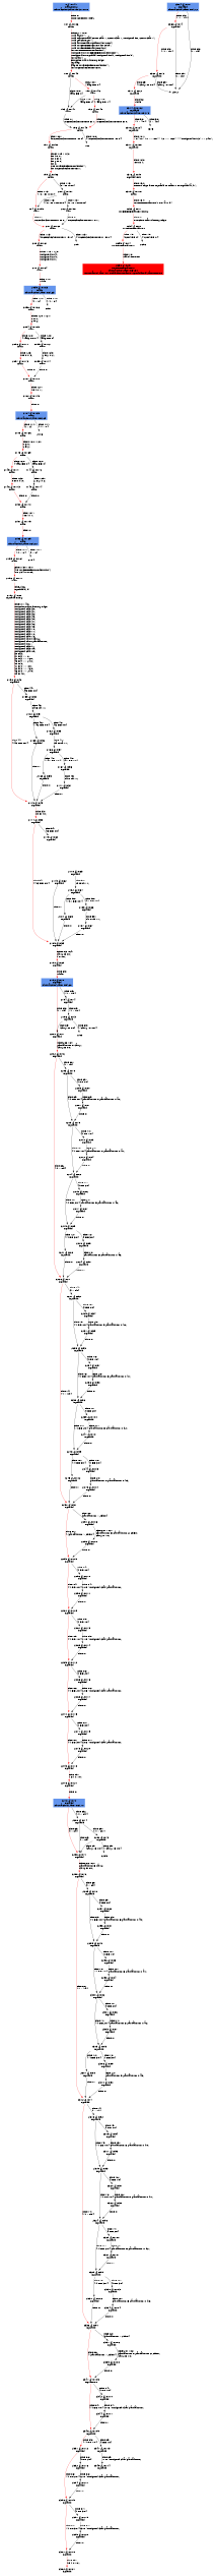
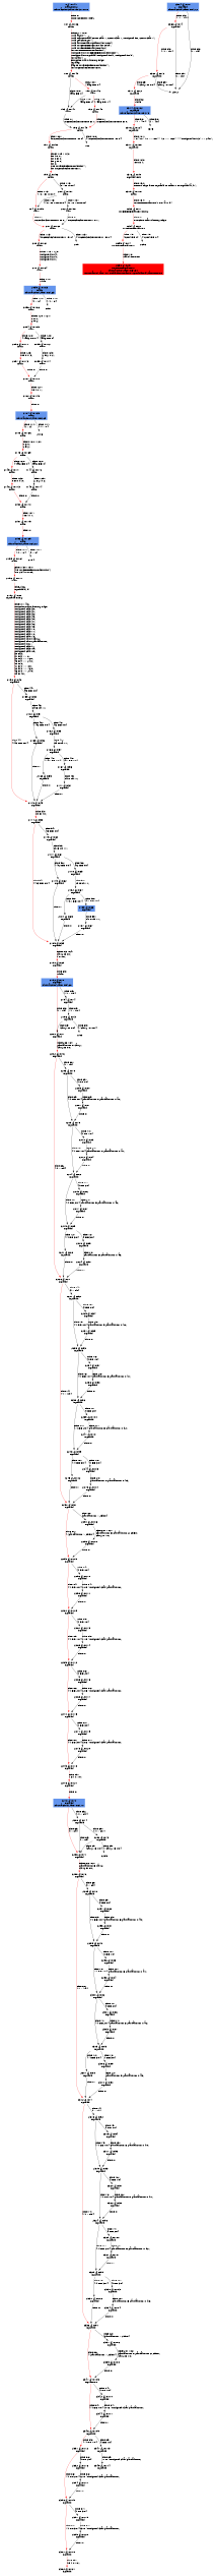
  digraph {
    node [color=white shape=box style=filled]
    n1 [fillcolor=cornflowerblue label="0 @ N141\nmain entry\nAbstractionState: ABS0: true\n"]
    n2 [label="187 @ N186\nmain\n"]
    n3 [label="188 @ N145\nmain\n"]
    n4 [label="193 @ N147\nmain\n"]
    n5 [label="190 @ N146\nmain\n"]
    n6 [label="196 @ N149\nmain\n"]
    n7 [label="192 @ N148\nmain\n"]
    n8 [label="197 @ N150\nmain\n"]
    198
    n10 [label="199 @ N156\nmain\n"]
    n11 [label="204 @ N159\nmain\n"]
    n12 [label="200 @ N157\nmain\n"]
    n13 [label="207 @ N160\nmain\n"]
    n14 [label="202 @ N158\nmain\n"]
    n15 [label="208 @ N161\nmain\n"]
    209
    n17 [label="210 @ N164\nmain\n"]
    n18 [fillcolor=cornflowerblue label="2055 @ N165\nmain\nAbstractionState: ABS63\n"]
    n19 [label="2056 @ N166\nmain\n"]
    2057
    n21 [label="2094 @ N169\nmain\n"]
    n22 [label="2096 @ N171\nmain\n"]
    n23 [label="2095 @ N172\nmain\n"]
    n24 [label="2097 @ N173\nmain\n"]
    n25 [label="2099 @ N174\nmain\n"]
    n26 [label="2101 @ N170\nmain\n"]
    n27 [label="2102 @ N175\nmain\n"]
    n28 [fillcolor=cornflowerblue label="2104 @ N165\nmain\nAbstractionState: ABS65\n"]
    n29 [label="2105 @ N166\nmain\n"]
    2106
    n31 [label="2143 @ N169\nmain\n"]
    n32 [label="2145 @ N171\nmain\n"]
    n33 [label="2144 @ N172\nmain\n"]
    n34 [label="2146 @ N173\nmain\n"]
    n35 [label="2148 @ N174\nmain\n"]
    n36 [label="2150 @ N170\nmain\n"]
    n37 [label="2151 @ N175\nmain\n"]
    n38 [fillcolor=cornflowerblue label="2153 @ N165\nmain\nAbstractionState: ABS67\n"]
    n39 [label="2155 @ N167\nmain\n"]
    2154
    n41 [label="2156 @ N177\nmain\n"]
    n42 [label="2157 @ N20\nmp_add entry\n"]
    n43 [label="2158 @ N48\nmp_add\n"]
    n44 [label="2173 @ N49\nmp_add\n"]
    n45 [label="2159 @ N50\nmp_add\n"]
    n46 [label="2174 @ N58\nmp_add\n"]
    n47 [label="2161 @ N51\nmp_add\n"]
    n48 [label="2189 @ N59\nmp_add\n"]
    n49 [label="2175 @ N60\nmp_add\n"]
    n50 [label="2190 @ N69\nmp_add\n"]
+   n51 [label="2177 @ N61\nmp_add\n"]
    n52 [fillcolor=cornflowerblue label="2192 @ N70\nmp_add\nAbstractionState: ABS68\n"]
    n53 [label="2200 @ N71\nmp_add\n"]
    n54 [label="2194 @ N74\nmp_add\n"]
    n55 [label="2202 @ N76\nmp_add\n"]
    n56 [label="2196 @ N73\nmp_add\n"]
    n57 [label="2226 @ N77\nmp_add\n"]
    n58 [label="2203 @ N78\nmp_add\n"]
    n59 [label="2250 @ N91\nmp_add\n"]
    n60 [label="2227 @ N92\nmp_add\n"]
    n61 [label="2209 @ N79\nmp_add\n"]
    n62 [label="2205 @ N80\nmp_add\n"]
    n63 [label="2255 @ N105\nmp_add\n"]
    n64 [label="2251 @ N106\nmp_add\n"]
    n65 [label="2233 @ N93\nmp_add\n"]
    n66 [label="2229 @ N94\nmp_add\n"]
    n67 [label="2260 @ N109\nmp_add\n"]
    n68 [label="2256 @ N110\nmp_add\n"]
    n69 [label="2253 @ N108\nmp_add\n"]
    n70 [label="2265 @ N112\nmp_add\n"]
    n71 [label="2261 @ N113\nmp_add\n"]
    n72 [label="2258 @ N111\nmp_add\n"]
    n73 [label="2270 @ N115\nmp_add\n"]
    n74 [label="2266 @ N116\nmp_add\n"]
    n75 [label="2263 @ N114\nmp_add\n"]
    n76 [label="2275 @ N118\nmp_add\n"]
    n77 [label="2271 @ N119\nmp_add\n"]
    n78 [label="2268 @ N117\nmp_add\n"]
    n79 [label="2276 @ N121\nmp_add\n"]
    n80 [label="2273 @ N120\nmp_add\n"]
    n81 [fillcolor=cornflowerblue label="2278 @ N70\nmp_add\nAbstractionState: ABS70\n"]
    n82 [label="2286 @ N71\nmp_add\n"]
    n83 [label="2280 @ N74\nmp_add\n"]
    n84 [label="2288 @ N76\nmp_add\n"]
    n85 [label="2282 @ N73\nmp_add\n"]
    n86 [label="2312 @ N77\nmp_add\n"]
    n87 [label="2289 @ N78\nmp_add\n"]
    n88 [label="2336 @ N91\nmp_add\n"]
    n89 [label="2313 @ N92\nmp_add\n"]
    n90 [label="2295 @ N79\nmp_add\n"]
    n91 [label="2291 @ N80\nmp_add\n"]
    n92 [label="2341 @ N105\nmp_assert\n"]
    n93 [label="2337 @ N106\nmp_add\n"]
    n94 [label="2319 @ N93\nmp_add\n"]
    n95 [label="2315 @ N94\nmp_add\n"]
    n96 [label="2346 @ N109\nmp_add\n"]
    n97 [label="2342 @ N110\nmp_add\n"]
    n98 [label="2339 @ N108\nmp_add\n"]
    n99 [label="2351 @ N112\nmp_add\n"]
    n100 [label="2347 @ N113\nmp_add\n"]
    n101 [label="2344 @ N111\nmp_add\n"]
    n102 [label="2356 @ N115\nmp_add\n"]
    n103 [label="2352 @ N116\nmp_add\n"]
    n104 [label="2349 @ N114\nmp_add\n"]
    n105 [label="2361 @ N118\nmp_add\n"]
    n106 [label="2357 @ N119\nmp_add\n"]
    n107 [label="2354 @ N117\nmp_add\n"]
    n108 [label="2362 @ N121\nmp_add\n"]
    n109 [label="2359 @ N120\nmp_add\n"]
    n110 [fillcolor=cornflowerblue label="2364 @ N70\nmp_add\nAbstractionState: ABS72\n"]
    n111 [label="2366 @ N74\nmp_add\n"]
    2372
    n113 [label="2368 @ N73\nmp_add\n"]
    n114 [label="2371 @ N72\nmp_add\n"]
    n115 [fillcolor=cornflowerblue label="2374 @ N122\nmp_add\nAbstractionState: ABS73\n"]
    n116 [label="2376 @ N124\nmp_add\n"]
    2375
    n118 [label="2377 @ N138\nmp_add\n"]
    n119 [label="2378 @ N19\nmp_add exit\n"]
    n120 [label="2379 @ N178\nmain\n"]
    n121 [label="2653 @ N11\n__VERIFIER_assert entry\n"]
    n122 [label="2654 @ N12\n__VERIFIER_assert\n"]
    n123 [label="2655 @ N14\n__VERIFIER_assert\n"]
    2656
    n125 [fillcolor=red label="2658 @ N15\n__VERIFIER_assert\nAbstractionState: ABS80\n AutomatonState: ErrorLabelAutomaton: _predefinedState_ERROR\n"]
    n126 [label="2324 @ N96\nmp_add\n"]
    n127 [label="2320 @ N97\nmp_add\n"]
    n128 [label="2317 @ N95\nmp_add\n"]
    n129 [label="2329 @ N99\nmp_add\n"]
    n130 [label="2325 @ N100\nmp_add\n"]
    n131 [label="2322 @ N98\nmp_add\n"]
    n132 [label="2331 @ N102\nmp_add\n"]
    n133 [label="2330 @ N103\nmp_add\n"]
    n134 [label="2327 @ N101\nmp_add\n"]
    n135 [label="2334 @ N104\nmp_add\n"]
    n136 [label="2300 @ N82\nmp_add\n"]
    n137 [label="2296 @ N83\nmp_add\n"]
    n138 [label="2293 @ N81\nmp_add\n"]
    n139 [label="2305 @ N85\nmp_add\n"]
    n140 [label="2301 @ N86\nmp_add\n"]
    n141 [label="2298 @ N84\nmp_add\n"]
    n142 [label="2307 @ N88\nmp_add\n"]
    n143 [label="2306 @ N89\nmp_add\n"]
    n144 [label="2303 @ N87\nmp_add\n"]
    n145 [label="2310 @ N90\nmp_add\n"]
    2285
    n147 [label="2238 @ N96\nmp_add\n"]
    n148 [label="2234 @ N97\nmp_add\n"]
    n149 [label="2231 @ N95\nmp_add\n"]
    n150 [label="2243 @ N99\nmp_add\n"]
    n151 [label="2239 @ N100\nmp_add\n"]
    n152 [label="2236 @ N98\nmp_add\n"]
    n153 [label="2245 @ N102\nmp_add\n"]
    n154 [label="2244 @ N103\nmp_add\n"]
    n155 [label="2241 @ N101\nmp_add\n"]
    n156 [label="2248 @ N104\nmp_add\n"]
    n157 [label="2214 @ N82\nmp_add\n"]
    n158 [label="2210 @ N83\nmp_add\n"]
    n159 [label="2207 @ N81\nmp_add\n"]
    n160 [label="2219 @ N85\nmp_add\n"]
    n161 [label="2215 @ N86\nmp_add\n"]
    n162 [label="2212 @ N84\nmp_add\n"]
    n163 [label="2221 @ N88\nmp_add\n"]
    n164 [label="2220 @ N89\nmp_add\n"]
    n165 [label="2217 @ N87\nmp_add\n"]
    n166 [label="2224 @ N90\nmp_add\n"]
    2199
    n168 [label="2179 @ N62\nmp_add\n"]
    n169 [label="2178 @ N63\nmp_add\n"]
    n170 [label="2182 @ N64\nmp_add\n"]
    n171 [label="2184 @ N65\nmp_add\n"]
-   n172 [label="2183 @ N66\nmp_add\n"]
+   n172 [label="2183 @ N66\nmp_add\n" fillcolor=cornflowerblue]
    n173 [label="2187 @ N67\nmp_add\n"]
    n174 [label="2163 @ N52\nmp_add\n"]
    n175 [label="2162 @ N53\nmp_add\n"]
    n176 [label="2166 @ N54\nmp_add\n"]
    n177 [label="2168 @ N55\nmp_add\n"]
    n178 [label="2167 @ N56\nmp_add\n"]
    n179 [label="2171 @ N57\nmp_add\n"]
    n1 -> n2 [color=red label="Line 0: \lINIT GLOBAL VARS\l"]
    n2 -> n3 [color=red label="Lines 7 - 108: \lvoid abort();\lvoid __assert_fail(const char *, const char *, unsigned int, const char *);\lvoid reach_error();\lvoid assume_abort_if_not(int cond);\lvoid __VERIFIER_assert(int cond);\lvoid __VERIFIER_assume(int);\lint __VERIFIER_nondet_int();\lunsigned int __VERIFIER_nondet_uint();\lunsigned int mp_add(unsigned int a, unsigned int b);\lint main();\lFunction start dummy edge\lint flag;\lflag = __VERIFIER_nondet_int();\lint __CPAchecker_TMP_0;\l"]
    n3 -> n4 [label="Line 108: \l[flag == 0]\l"]
    n3 -> n5 [color=red label="Line 108: \l[!(flag == 0)]\l"]
    n4 -> n6 [label="Line 0: \l__CPAchecker_TMP_0 = 1;\l"]
    n5 -> n4 [label="Line 108: \l[flag == 1]\l"]
    n5 -> n7 [color=red label="Line 108: \l[!(flag == 1)]\l"]
    n6 -> n8 [color=red label="Line 108: \l[__CPAchecker_TMP_0 != 0]\l"]
    n6 -> 198 [label="Line 108: \l[!(__CPAchecker_TMP_0 != 0)]\l"]
    n7 -> n6 [color=red label="Line 0: \l__CPAchecker_TMP_0 = 0;\l"]
    n8 -> n10 [color=red label="Lines 109 - 113: \lint i = 0;\lint x = 0;\lint y = 0;\lint n;\ln = __VERIFIER_nondet_int();\lint __CPAchecker_TMP_1;\l"]
    n10 -> n11 [color=red label="Line 113: \l[!(n >= 1000)]\l"]
    n10 -> n12 [label="Line 113: \l[n >= 1000]\l"]
    n11 -> n13 [color=red label="Line 0: \l__CPAchecker_TMP_1 = 0;\l"]
    n12 -> n11 [label="Line 113: \l[!(n <= 1000000)]\l"]
    n12 -> n14 [label="Line 113: \l[n <= 1000000]\l"]
    n13 -> n15 [color=red label="Line 113: \l[__CPAchecker_TMP_1 != 0]\l"]
    n13 -> 209 [label="Line 113: \l[!(__CPAchecker_TMP_1 != 0)]\l"]
    n14 -> n13 [label="Line 0: \l__CPAchecker_TMP_1 = 1;\l"]
    n15 -> n17 [color=red label="Lines 115 - 115: \lunsigned int a;\lunsigned int b;\lunsigned int r;\l"]
    n17 -> n18 [color=red label="Line 117: \lwhile\l"]
    n18 -> n19 [color=red label="Line 117: \l[i < n]\l"]
    n18 -> 2057 [label="Line 117: \l[!(i < n)]\l"]
    n19 -> n21 [color=red label="Lines 120 - 121: \lx = x;\ly = y;\l"]
    n21 -> n22 [color=red label="Line 122: \l[!(flag == 0)]\l"]
    n21 -> n23 [label="Line 122: \l[flag == 0]\l"]
    n22 -> n24 [color=red label="Line 123: \lx = x + 3;\l"]
    n23 -> n25 [label="Line 125: \ly = y + 2;\l"]
    n24 -> n26 [color=red label="Line 0: \l\l"]
    n25 -> n26 [label="Line 0: \l\l"]
    n26 -> n27 [color=red label="Line 127: \li = i + 1;\l"]
    n27 -> n28 [color=red label="Line 0: \l\l"]
    n28 -> n29 [color=red label="Line 117: \l[i < n]\l"]
    n28 -> 2106 [label="Line 117: \l[!(i < n)]\l"]
    n29 -> n31 [color=red label="Lines 120 - 121: \lx = x;\ly = y;\l"]
    n31 -> n32 [color=red label="Line 122: \l[!(flag == 0)]\l"]
    n31 -> n33 [label="Line 122: \l[flag == 0]\l"]
    n32 -> n34 [color=red label="Line 123: \lx = x + 3;\l"]
    n33 -> n35 [label="Line 125: \ly = y + 2;\l"]
    n34 -> n36 [color=red label="Line 0: \l\l"]
    n35 -> n36 [label="Line 0: \l\l"]
    n36 -> n37 [color=red label="Line 127: \li = i + 1;\l"]
    n37 -> n38 [color=red label="Line 0: \l\l"]
    n38 -> n39 [color=red label="Line 117: \l[!(i < n)]\l"]
    n38 -> 2154 [label="Line 117: \l[i < n]\l"]
    n39 -> n41 [color=red label="Lines 130 - 131: \la = __VERIFIER_nondet_uint();\lb = 234770789;\l"]
    n41 -> n42 [color=red label="Line 132: \lmp_add(a, b)\l"]
    n42 -> n43 [color=red label="Lines 0 - 43: \lFunction start dummy edge\lunsigned char a0;\lunsigned char a1;\lunsigned char a2;\lunsigned char a3;\lunsigned char b0;\lunsigned char b1;\lunsigned char b2;\lunsigned char b3;\lunsigned char r0;\lunsigned char r1;\lunsigned char r2;\lunsigned char r3;\lunsigned short carry;\lunsigned short partial_sum;\lunsigned int r;\lunsigned char i;\lunsigned char na;\lunsigned char nb;\la0 = a;\la1 = a >> 8;\la2 = a >> 16U;\la3 = a >> 24U;\lb0 = b;\lb1 = b >> 8U;\lb2 = b >> 16U;\lb3 = b >> 24U;\lna = 4U;\l"]
    n43 -> n44 [color=red label="Line 44: \l[!(a3 == 0U)]\l"]
    n43 -> n45 [label="Line 44: \l[a3 == 0U]\l"]
    n44 -> n46 [color=red label="Line 53: \lnb = 4U;\l"]
    n45 -> n47 [label="Line 45: \lna = na - 1;\l"]
    n46 -> n48 [color=red label="Line 54: \l[!(b3 == 0U)]\l"]
    n46 -> n49 [label="Line 54: \l[b3 == 0U]\l"]
    n47 -> n174 [label="Line 46: \l[!(a2 == 0U)]\l"]
    n47 -> n175 [label="Line 46: \l[a2 == 0U]\l"]
    n48 -> n50 [color=red label="Lines 63 - 64: \lcarry = 0U;\li = 0U;\l"]
+   n49 -> n51 [label="Line 55: \lnb = nb - 1;\l"]
    n50 -> n52 [color=red label="Line 65: \lwhile\l"]
+   n51 -> n168 [label="Line 56: \l[!(b2 == 0U)]\l"]
+   n51 -> n169 [label="Line 56: \l[b2 == 0U]\l"]
    n52 -> n53 [color=red label="Line 65: \l[i < na]\l"]
    n52 -> n54 [label="Line 65: \l[!(i < na)]\l"]
    n53 -> n55 [color=red label="Lines 66 - 67: \lpartial_sum = carry;\lcarry = 0U;\l"]
    n54 -> n56 [label="Line 65: \l[!(i < nb)]\l"]
    n55 -> n57 [color=red label="Line 68: \l[!(i < na)]\l"]
    n55 -> n58 [label="Line 68: \l[i < na]\l"]
    n56 -> n53 [label="Line 65: \l[carry != 0U]\l"]
    n56 -> 2199 [label="Line 65: \l[!(carry != 0U)]\l"]
    n57 -> n59 [color=red label="Line 74: \l[!(i < nb)]\l"]
    n57 -> n60 [label="Line 74: \l[i < nb]\l"]
    n58 -> n61 [label="Line 69: \l[!(i == 0U)]\l"]
    n58 -> n62 [label="Line 69: \l[i == 0U]\l"]
    n59 -> n63 [color=red label="Line 80: \l[!(partial_sum > 255U)]\l"]
    n59 -> n64 [label="Line 80: \l[partial_sum > 255U]\l"]
    n60 -> n65 [label="Line 75: \l[!(i == 0U)]\l"]
    n60 -> n66 [label="Line 75: \l[i == 0U]\l"]
    n61 -> n157 [label="Line 70: \l[!(i == 1U)]\l"]
    n61 -> n158 [label="Line 70: \l[i == 1U]\l"]
    n62 -> n159 [label="Line 69: \lpartial_sum = partial_sum + a0;\l"]
    n63 -> n67 [color=red label="Line 84: \l[!(i == 0U)]\l"]
    n63 -> n68 [label="Line 84: \l[i == 0U]\l"]
    n64 -> n69 [label="Lines 81 - 82: \lpartial_sum = partial_sum & 255U;\lcarry = 1U;\l"]
    n65 -> n147 [label="Line 76: \l[!(i == 1U)]\l"]
    n65 -> n148 [label="Line 76: \l[i == 1U]\l"]
    n66 -> n149 [label="Line 75: \lpartial_sum = partial_sum + b0;\l"]
    n67 -> n70 [color=red label="Line 85: \l[!(i == 1U)]\l"]
    n67 -> n71 [label="Line 85: \l[i == 1U]\l"]
    n68 -> n72 [label="Line 84: \lr0 = (unsigned char)partial_sum;\l"]
    n69 -> n63 [label="Line 0: \l\l"]
    n70 -> n73 [color=red label="Line 86: \l[!(i == 2U)]\l"]
    n70 -> n74 [label="Line 86: \l[i == 2U]\l"]
    n71 -> n75 [label="Line 85: \lr1 = (unsigned char)partial_sum;\l"]
    n72 -> n67 [label="Line 0: \l\l"]
    n73 -> n76 [color=red label="Line 87: \l[!(i == 3U)]\l"]
    n73 -> n77 [label="Line 87: \l[i == 3U]\l"]
    n74 -> n78 [label="Line 86: \lr2 = (unsigned char)partial_sum;\l"]
    n75 -> n70 [label="Line 0: \l\l"]
    n76 -> n79 [color=red label="Line 89: \li = i + 1U;\l"]
    n77 -> n80 [label="Line 87: \lr3 = (unsigned char)partial_sum;\l"]
    n78 -> n73 [label="Line 0: \l\l"]
    n79 -> n81 [color=red label="Line 0: \l\l"]
    n80 -> n76 [label="Line 0: \l\l"]
    n81 -> n82 [color=red label="Line 65: \l[i < na]\l"]
    n81 -> n83 [label="Line 65: \l[!(i < na)]\l"]
    n82 -> n84 [color=red label="Lines 66 - 67: \lpartial_sum = carry;\lcarry = 0U;\l"]
    n83 -> n82 [label="Line 65: \l[i < nb]\l"]
    n83 -> n85 [label="Line 65: \l[!(i < nb)]\l"]
    n84 -> n86 [color=red label="Line 68: \l[!(i < na)]\l"]
    n84 -> n87 [label="Line 68: \l[i < na]\l"]
    n85 -> n82 [label="Line 65: \l[carry != 0U]\l"]
    n85 -> 2285 [label="Line 65: \l[!(carry != 0U)]\l"]
    n86 -> n88 [color=red label="Line 74: \l[!(i < nb)]\l"]
    n86 -> n89 [label="Line 74: \l[i < nb]\l"]
    n87 -> n90 [label="Line 69: \l[!(i == 0U)]\l"]
    n87 -> n91 [label="Line 69: \l[i == 0U]\l"]
    n88 -> n92 [color=red label="Line 80: \l[!(partial_sum > 255U)]\l"]
    n88 -> n93 [label="Line 80: \l[partial_sum > 255U]\l"]
    n89 -> n94 [label="Line 75: \l[!(i == 0U)]\l"]
    n89 -> n95 [label="Line 75: \l[i == 0U]\l"]
    n90 -> n136 [label="Line 70: \l[!(i == 1U)]\l"]
    n90 -> n137 [label="Line 70: \l[i == 1U]\l"]
    n91 -> n138 [label="Line 69: \lpartial_sum = partial_sum + a0;\l"]
    n92 -> n96 [color=red label="Line 84: \l[!(i == 0U)]\l"]
    n92 -> n97 [label="Line 84: \l[i == 0U]\l"]
    n93 -> n98 [label="Lines 81 - 82: \lpartial_sum = partial_sum & 255U;\lcarry = 1U;\l"]
    n94 -> n126 [label="Line 76: \l[!(i == 1U)]\l"]
    n94 -> n127 [label="Line 76: \l[i == 1U]\l"]
    n95 -> n128 [label="Line 75: \lpartial_sum = partial_sum + b0;\l"]
    n96 -> n99 [color=red label="Line 85: \l[!(i == 1U)]\l"]
    n96 -> n100 [label="Line 85: \l[i == 1U]\l"]
    n97 -> n101 [label="Line 84: \lr0 = (unsigned char)partial_sum;\l"]
    n98 -> n92 [label="Line 0: \l\l"]
    n99 -> n102 [color=red label="Line 86: \l[!(i == 2U)]\l"]
    n99 -> n103 [label="Line 86: \l[i == 2U]\l"]
    n100 -> n104 [label="Line 85: \lr1 = (unsigned char)partial_sum;\l"]
    n101 -> n96 [label="Line 0: \l\l"]
    n102 -> n105 [color=red label="Line 87: \l[!(i == 3U)]\l"]
    n102 -> n106 [label="Line 87: \l[i == 3U]\l"]
    n103 -> n107 [label="Line 86: \lr2 = (unsigned char)partial_sum;\l"]
    n105 -> n108 [color=red label="Line 89: \li = i + 1U;\l"]
    n106 -> n109 [label="Line 87: \lr3 = (unsigned char)partial_sum;\l"]
    n107 -> n102 [label="Line 0: \l\l"]
    n109 -> n105 [label="Line 0: \l\l"]
    n110 -> n111 [color=red label="Line 65: \l[!(i < na)]\l"]
    n110 -> 2372 [label="Line 65: \l[i < na]\l"]
    n111 -> 2372 [label="Line 65: \l[i < nb]\l"]
    n111 -> n113 [color=red label="Line 65: \l[!(i < nb)]\l"]
    n113 -> 2372 [label="Line 65: \l[carry != 0U]\l"]
    n113 -> n114 [color=red label="Line 65: \l[!(carry != 0U)]\l"]
    n114 -> n115 [color=red label="Line 92: \lwhile\l"]
    n115 -> n116 [color=red label="Line 92: \l[!(i < 4U)]\l"]
    n115 -> 2375 [label="Line 92: \l[i < 4U]\l"]
    n116 -> n118 [color=red label="Line 101: \lr = ((r0 | (r1 << 8U)) | (r2 << 16U)) | (((unsigned int)r3) << 24U);\l"]
    n118 -> n119 [color=red label="Line 103: \lreturn r;\l"]
    n119 -> n120 [color=red label="Line 132: \lReturn edge from mp_add to main: r = mp_add(a, b);\l"]
    n120 -> n121 [color=red label="Line 134: \l__VERIFIER_assert(r == (a + b))\l"]
    n121 -> n122 [color=red label="Line 0: \lFunction start dummy edge\l"]
    n122 -> n123 [color=red label="Line 15: \l[cond == 0]\l"]
    n122 -> 2656 [label="Line 15: \l[!(cond == 0)]\l"]
    n123 -> n125 [color=red label="Line 16: \lLabel: ERROR\l"]
    n126 -> n129 [label="Line 77: \l[!(i == 2U)]\l"]
    n126 -> n130 [label="Line 77: \l[i == 2U]\l"]
    n127 -> n131 [label="Line 76: \lpartial_sum = partial_sum + b1;\l"]
    n128 -> n94 [label="Line 0: \l\l"]
    n129 -> n132 [label="Line 78: \l[!(i == 3U)]\l"]
    n129 -> n133 [label="Line 78: \l[i == 3U]\l"]
    n130 -> n134 [label="Line 77: \lpartial_sum = partial_sum + b2;\l"]
    n131 -> n126 [label="Line 0: \l\l"]
    n132 -> n88 [label="Line 0: \l\l"]
    n133 -> n135 [label="Line 78: \lpartial_sum = partial_sum + b3;\l"]
    n134 -> n129 [label="Line 0: \l\l"]
    n135 -> n88 [label="Line 0: \l\l"]
    n136 -> n139 [label="Line 71: \l[!(i == 2U)]\l"]
    n136 -> n140 [label="Line 71: \l[i == 2U]\l"]
    n137 -> n141 [label="Line 70: \lpartial_sum = partial_sum + a1;\l"]
    n138 -> n90 [label="Line 0: \l\l"]
    n139 -> n142 [label="Line 72: \l[!(i == 3U)]\l"]
    n139 -> n143 [label="Line 72: \l[i == 3U]\l"]
    n140 -> n144 [label="Line 71: \lpartial_sum = partial_sum + a2;\l"]
    n141 -> n136 [label="Line 0: \l\l"]
    n142 -> n86 [label="Line 0: \l\l"]
    n143 -> n145 [label="Line 72: \lpartial_sum = partial_sum + a3;\l"]
    n144 -> n139 [label="Line 0: \l\l"]
    n145 -> n86 [label="Line 0: \l\l"]
    n147 -> n150 [label="Line 77: \l[!(i == 2U)]\l"]
    n147 -> n151 [label="Line 77: \l[i == 2U]\l"]
    n148 -> n152 [label="Line 76: \lpartial_sum = partial_sum + b1;\l"]
    n149 -> n65 [label="Line 0: \l\l"]
    n150 -> n153 [label="Line 78: \l[!(i == 3U)]\l"]
    n150 -> n154 [label="Line 78: \l[i == 3U]\l"]
    n151 -> n155 [label="Line 77: \lpartial_sum = partial_sum + b2;\l"]
    n152 -> n147 [label="Line 0: \l\l"]
    n153 -> n59 [label="Line 0: \l\l"]
    n154 -> n156 [label="Line 78: \lpartial_sum = partial_sum + b3;\l"]
    n155 -> n150 [label="Line 0: \l\l"]
    n156 -> n59 [label="Line 0: \l\l"]
    n157 -> n160 [label="Line 71: \l[!(i == 2U)]\l"]
    n157 -> n161 [label="Line 71: \l[i == 2U]\l"]
    n158 -> n162 [label="Line 70: \lpartial_sum = partial_sum + a1;\l"]
    n159 -> n61 [label="Line 0: \l\l"]
    n160 -> n163 [label="Line 72: \l[!(i == 3U)]\l"]
    n160 -> n164 [label="Line 72: \l[i == 3U]\l"]
    n161 -> n165 [label="Line 71: \lpartial_sum = partial_sum + a2;\l"]
    n162 -> n157 [label="Line 0: \l\l"]
    n163 -> n57 [label="Line 0: \l\l"]
    n164 -> n166 [label="Line 72: \lpartial_sum = partial_sum + a3;\l"]
    n165 -> n160 [label="Line 0: \l\l"]
    n166 -> n57 [label="Line 0: \l\l"]
    n168 -> n48 [label="Line 0: \l\l"]
    n169 -> n170 [label="Line 57: \lnb = nb - 1;\l"]
    n170 -> n171 [label="Line 58: \l[!(b1 == 0U)]\l"]
    n170 -> n172 [label="Line 58: \l[b1 == 0U]\l"]
    n171 -> n48 [label="Line 0: \l\l"]
    n172 -> n173 [label="Line 59: \lnb = nb - 1;\l"]
    n173 -> n48 [label="Line 0: \l\l"]
    n174 -> n44 [label="Line 0: \l\l"]
    n175 -> n176 [label="Line 47: \lna = na - 1;\l"]
    n176 -> n177 [label="Line 48: \l[!(a1 == 0U)]\l"]
    n176 -> n178 [label="Line 48: \l[a1 == 0U]\l"]
    n177 -> n44 [label="Line 0: \l\l"]
    n178 -> n179 [label="Line 49: \lna = na - 1;\l"]
    n179 -> n44 [label="Line 0: \l\l"]
  }
